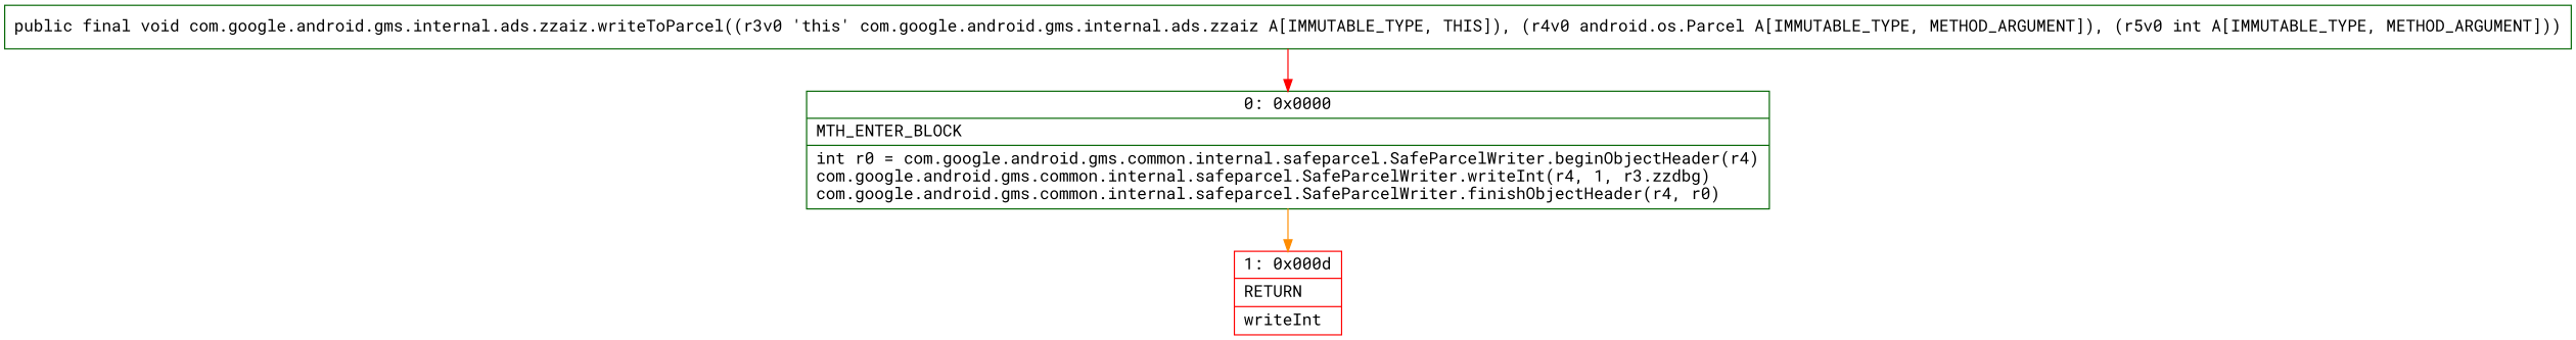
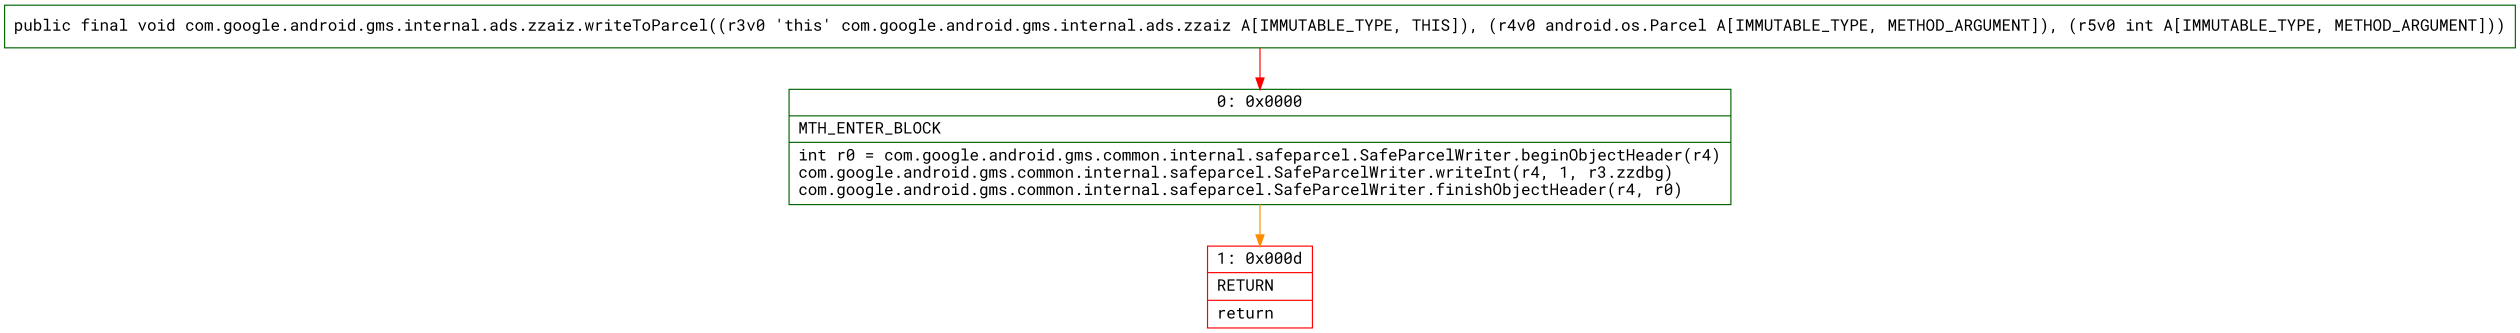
  digraph {
    fontname="Roboto Mono"
    node [shape=record color=darkgreen fontname="Roboto Mono"]
    edge [arrowhead=normal fontname="Roboto Mono"]
    n1 [label="{0\:\ 0x0000|MTH_ENTER_BLOCK\l|int r0 = com.google.android.gms.common.internal.safeparcel.SafeParcelWriter.beginObjectHeader(r4)\lcom.google.android.gms.common.internal.safeparcel.SafeParcelWriter.writeInt(r4, 1, r3.zzdbg)\lcom.google.android.gms.common.internal.safeparcel.SafeParcelWriter.finishObjectHeader(r4, r0)\l}"]
-   n2 [label="{1\:\ 0x000d|RETURN\l|writeInt\l}" color=red]
+   n2 [label="{1\:\ 0x000d|RETURN\l|return\l}" color=red]
    n3 [label="{public final void com.google.android.gms.internal.ads.zzaiz.writeToParcel((r3v0 'this' com.google.android.gms.internal.ads.zzaiz A[IMMUTABLE_TYPE, THIS]), (r4v0 android.os.Parcel A[IMMUTABLE_TYPE, METHOD_ARGUMENT]), (r5v0 int A[IMMUTABLE_TYPE, METHOD_ARGUMENT])) }"]
    n1 -> n2 [color=darkorange]
    n3 -> n1 [color=red]
  }
